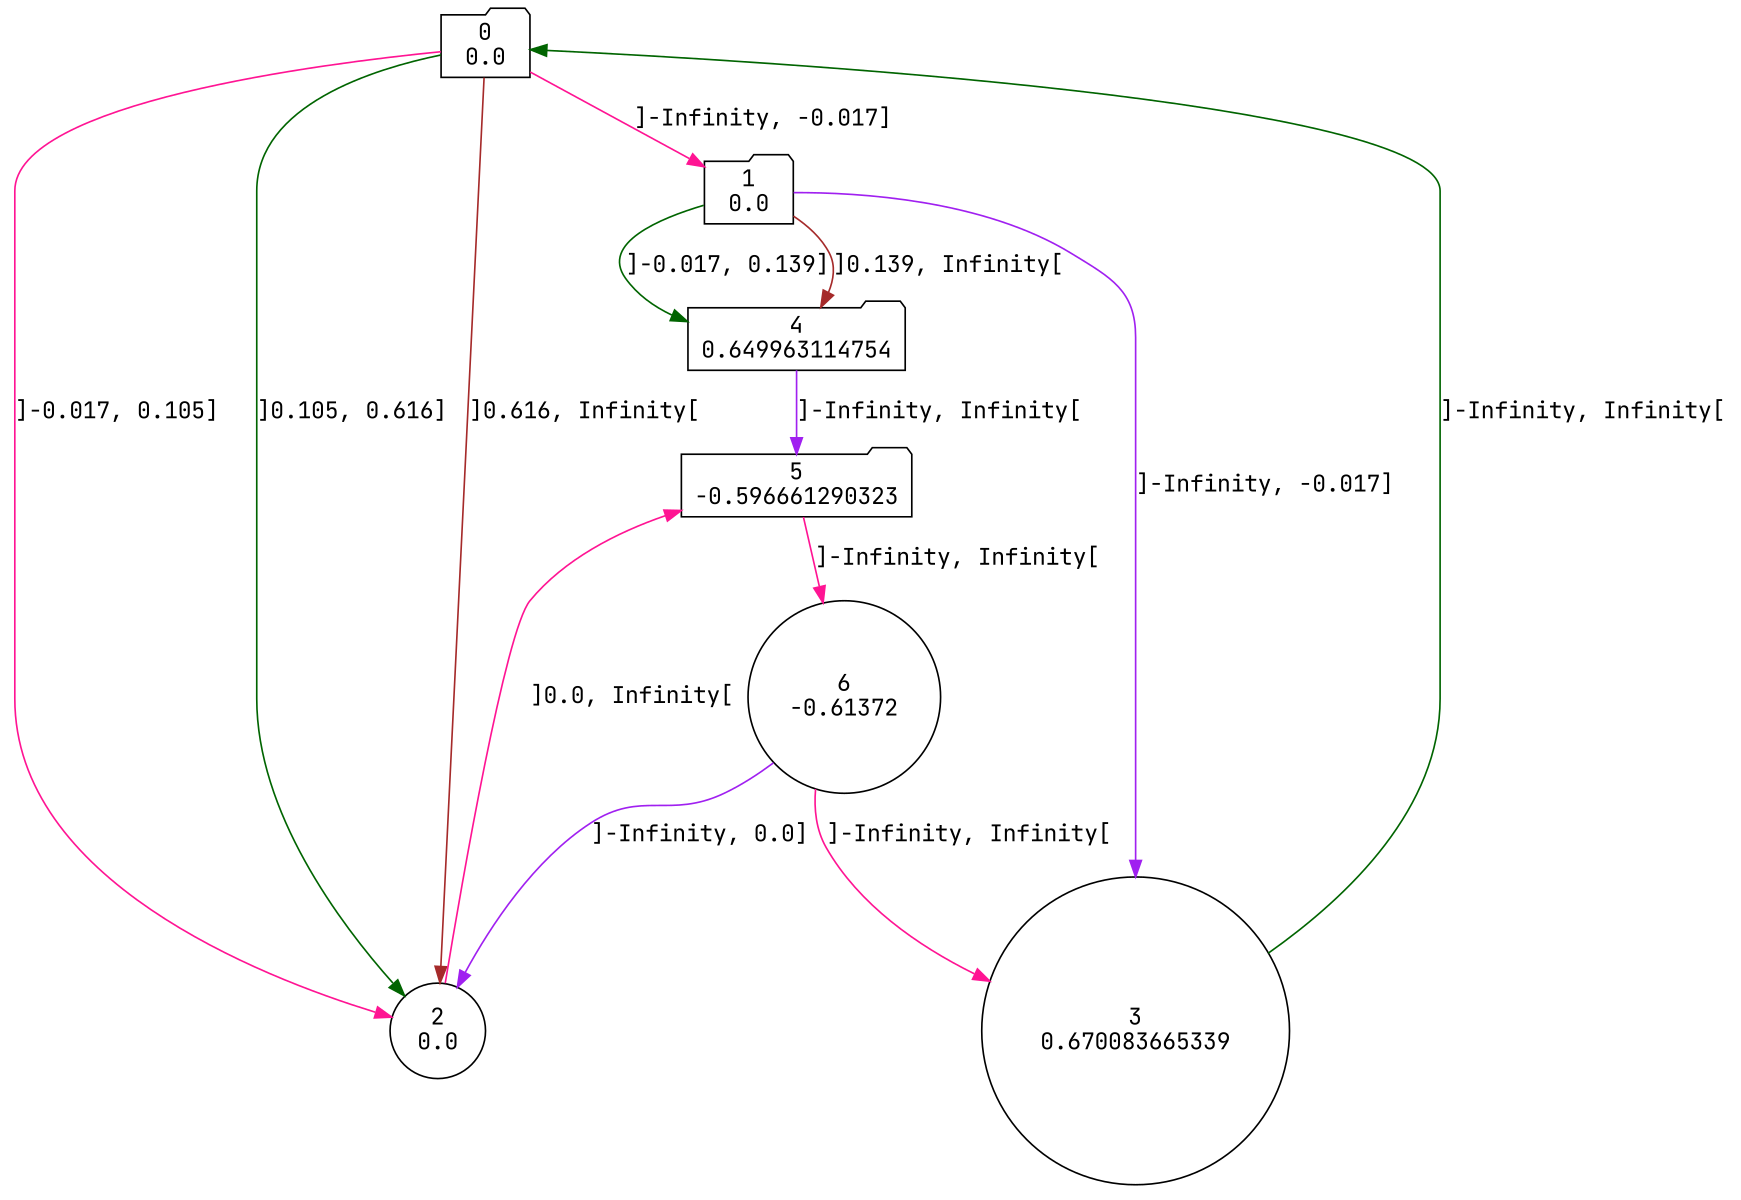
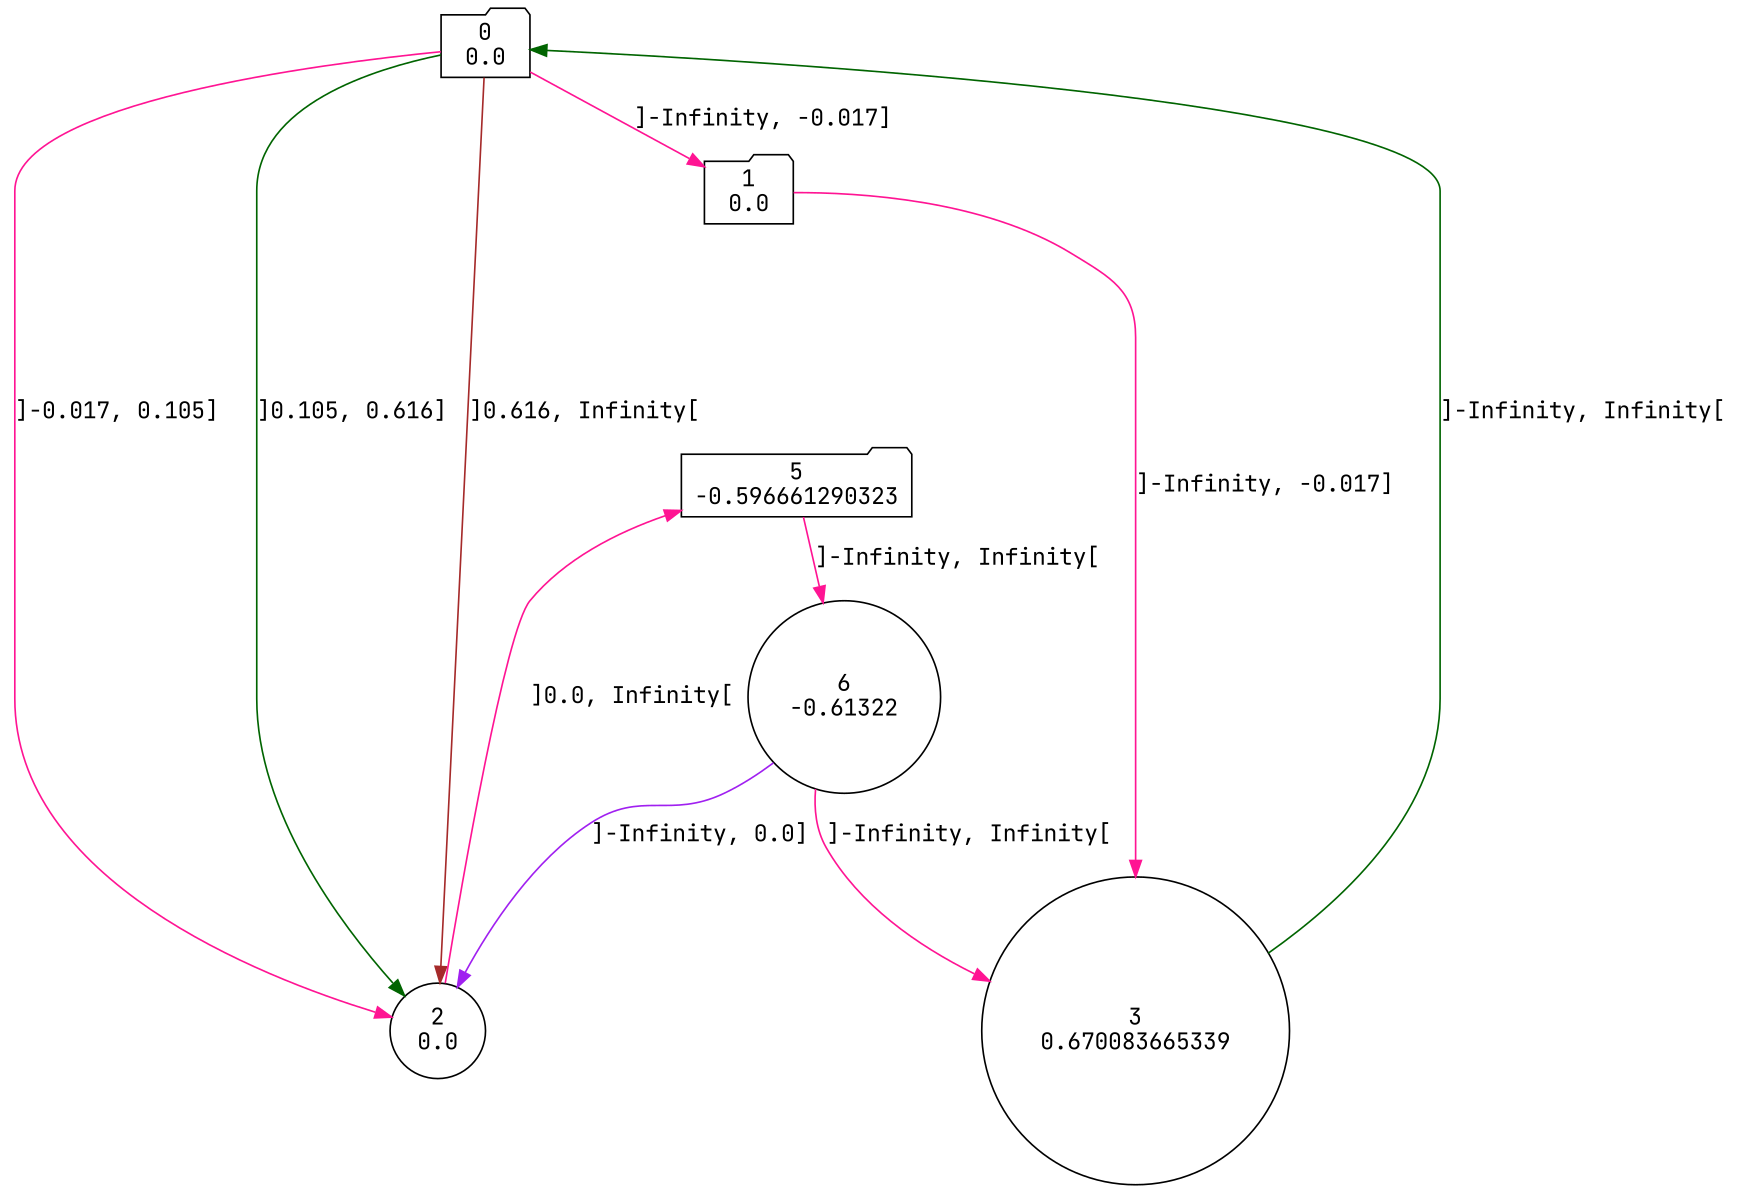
  digraph {
    fontname="JetBrains Mono"
    node [fontname="JetBrains Mono" shape=folder]
    edge [color=deeppink fontname="JetBrains Mono"]
    n1 [label="0\n0.0"]
    n2 [label="1\n0.0"]
    n3 [label="2\n0.0" shape=circle]
    n4 [label="3\n0.670083665339" shape=circle]
-   n5 [label="4\n0.649963114754"]
    n6 [label="5\n-0.596661290323"]
-   n7 [label="6\n-0.61372" shape=circle]
+   n7 [label="6\n-0.61322" shape=circle]
    n1 -> n2 [label="]-Infinity, -0.017]"]
    n1 -> n3 [label="]-0.017, 0.105]"]
    n1 -> n3 [color=darkgreen label="]0.105, 0.616]"]
    n1 -> n3 [color=brown label="]0.616, Infinity["]
-   n2 -> n4 [color=purple label="]-Infinity, -0.017]"]
-   n2 -> n5 [color=darkgreen label="]-0.017, 0.139]"]
-   n2 -> n5 [color=brown label="]0.139, Infinity["]
+   n2 -> n4 [label="]-Infinity, -0.017]"]
    n3 -> n6 [label="]0.0, Infinity["]
    n4 -> n1 [color=darkgreen label="]-Infinity, Infinity["]
-   n5 -> n6 [color=purple label="]-Infinity, Infinity["]
    n6 -> n7 [label="]-Infinity, Infinity["]
    n7 -> n3 [color=purple label="]-Infinity, 0.0]"]
    n7 -> n4 [label="]-Infinity, Infinity["]
  }
